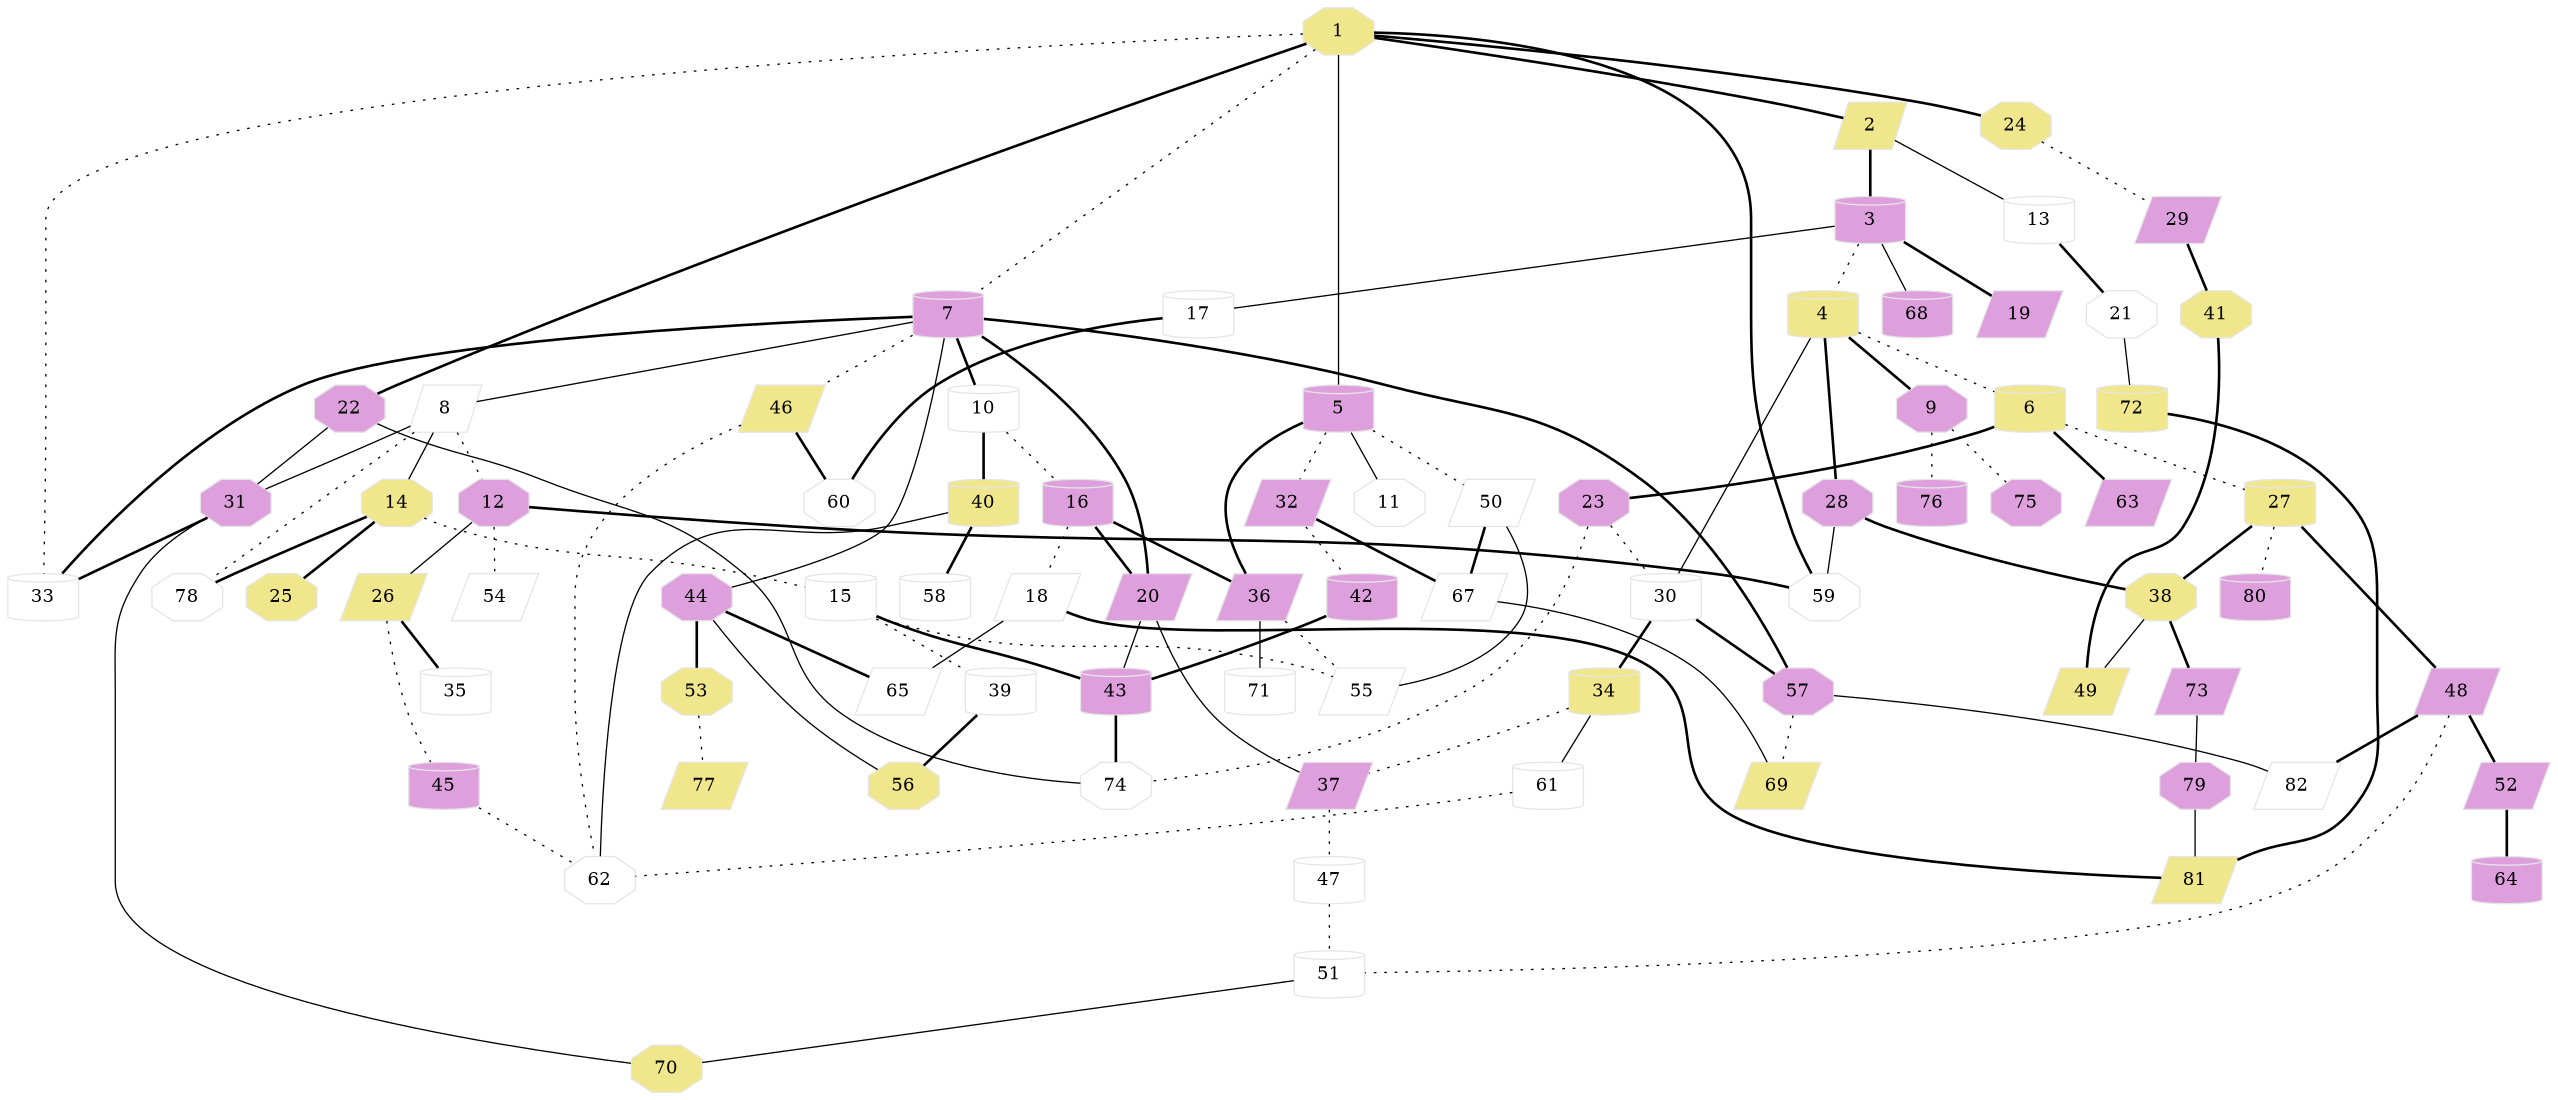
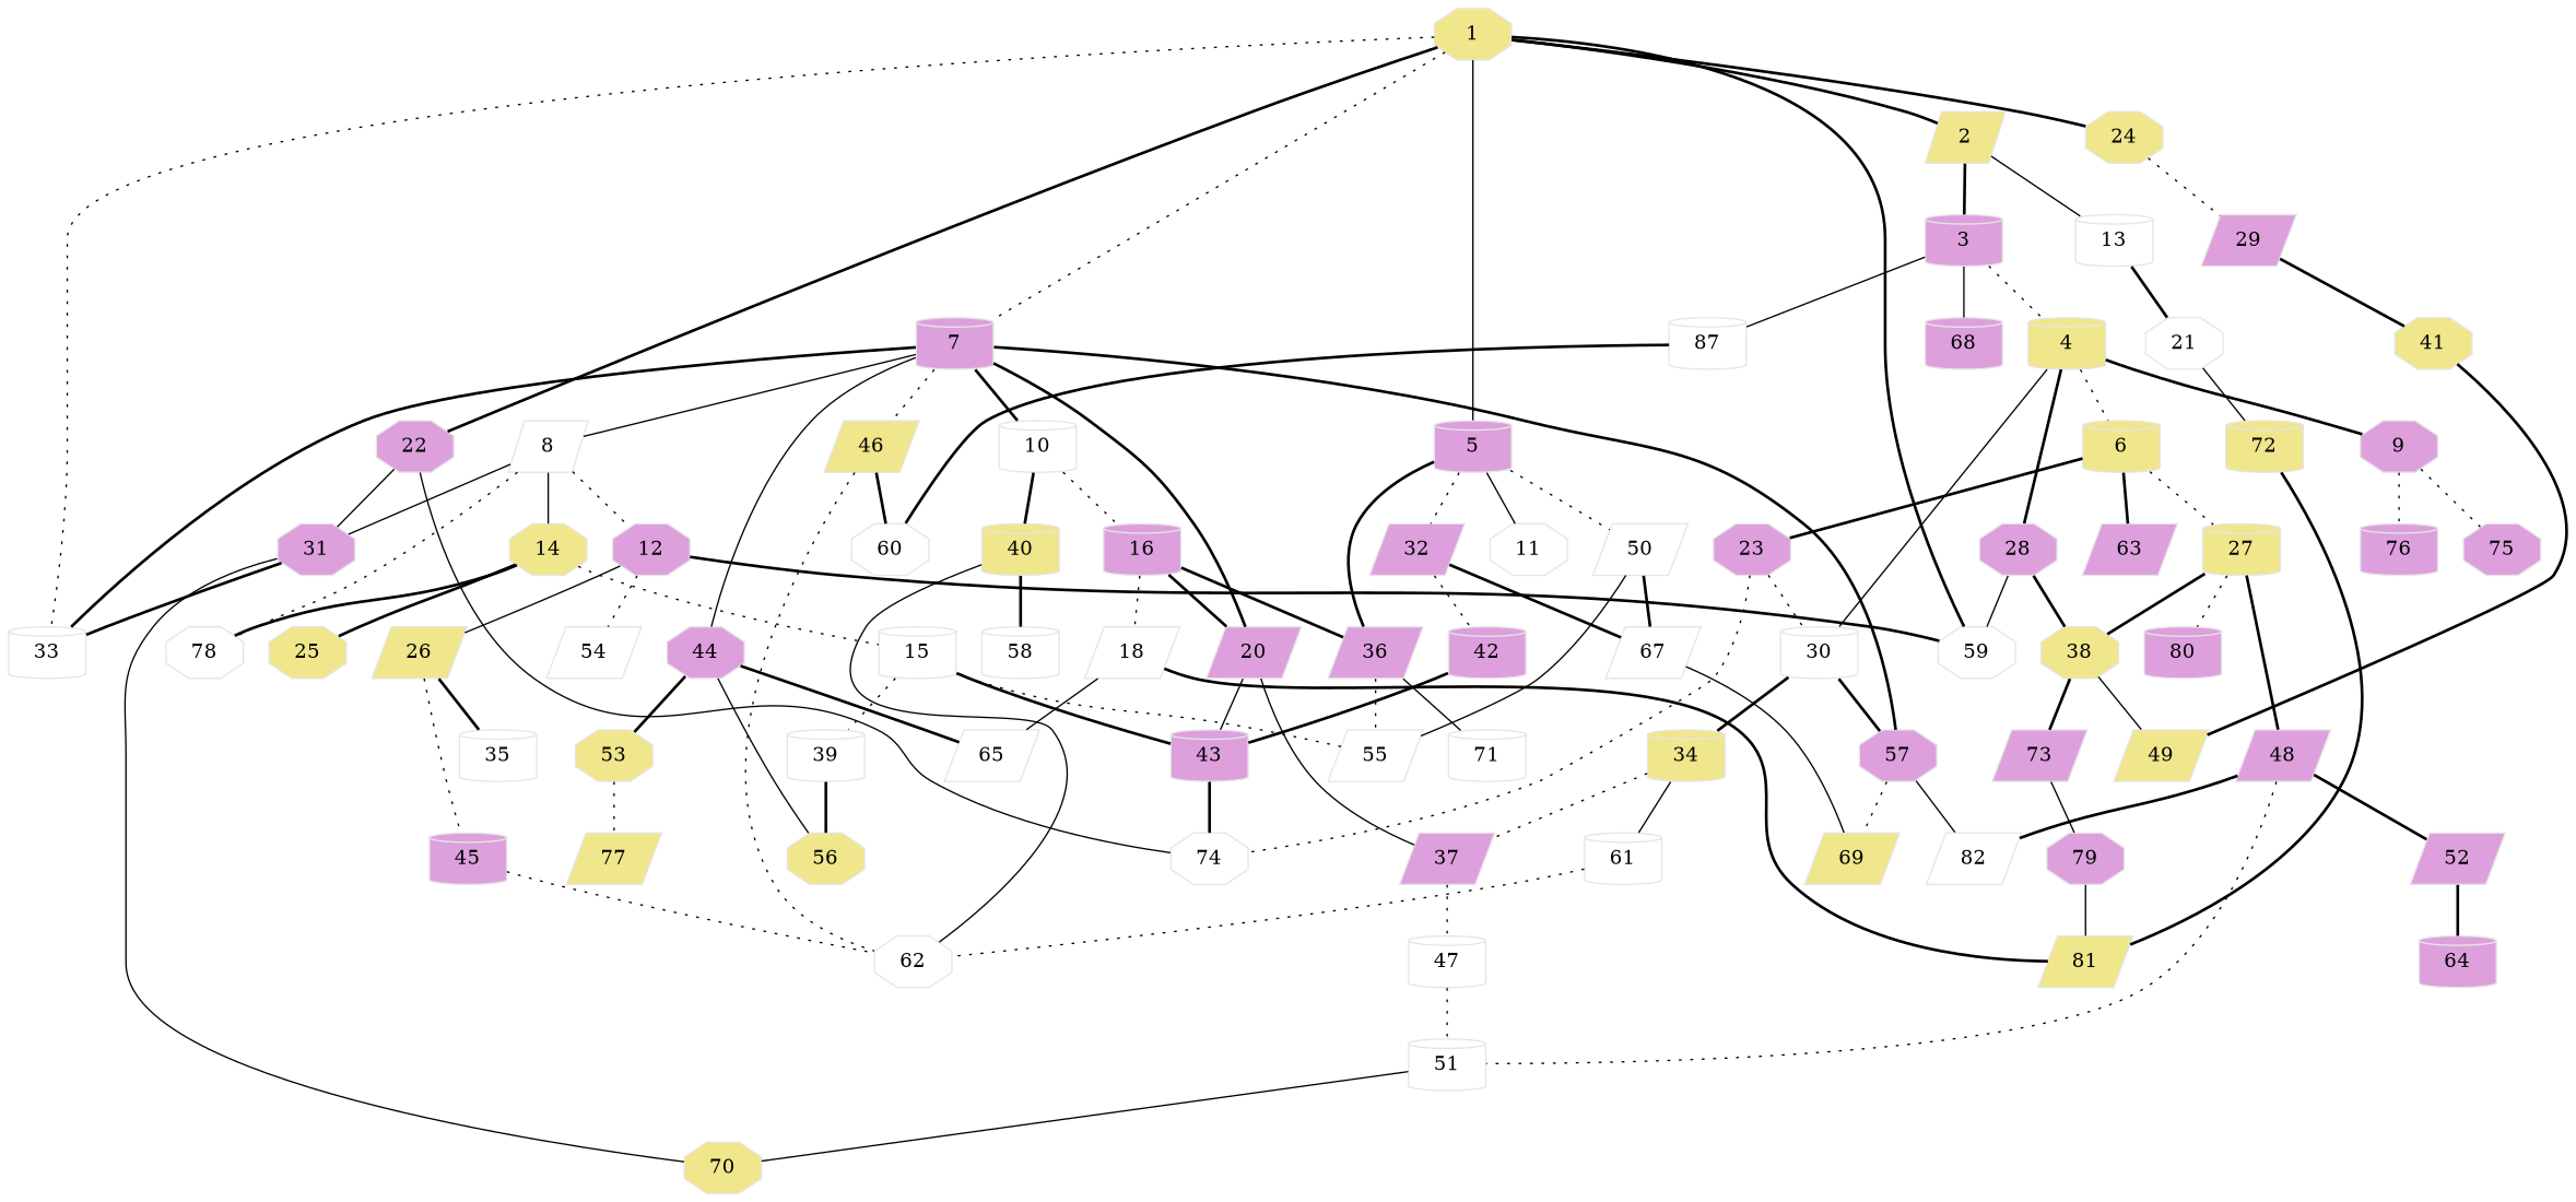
  graph {
    node [color=gray90 fillcolor=plum shape=cylinder style=filled]
    edge [style=bold weight=1.0]
    1 [fillcolor=khaki shape=octagon]
    2 [fillcolor=khaki shape=parallelogram]
    5
    7
    22 [shape=octagon]
    24 [fillcolor=khaki shape=octagon]
    33 [fillcolor=white]
    59 [fillcolor=white shape=octagon]
    3
    13 [fillcolor=white]
    11 [fillcolor=white shape=octagon]
    32 [shape=parallelogram]
    36 [shape=parallelogram]
    50 [fillcolor=white shape=parallelogram]
    8 [fillcolor=white shape=parallelogram]
    10 [fillcolor=white]
    20 [shape=parallelogram]
    44 [shape=octagon]
    46 [fillcolor=khaki shape=parallelogram]
    57 [shape=octagon]
    31 [shape=octagon]
    74 [fillcolor=white shape=octagon]
    29 [shape=parallelogram]
    4 [fillcolor=khaki]
-   17 [fillcolor=white]
-   19 [shape=parallelogram]
+   17 [fillcolor=white label=87]
    68
    21 [fillcolor=white shape=octagon]
    6 [fillcolor=khaki]
    9 [shape=octagon]
    28 [shape=octagon]
    30 [fillcolor=white]
    60 [fillcolor=white shape=octagon]
    23 [shape=octagon]
    27 [fillcolor=khaki]
    63 [shape=parallelogram]
    75 [shape=octagon]
    76
    38 [fillcolor=khaki shape=octagon]
    34 [fillcolor=khaki]
    42
    67 [fillcolor=white shape=parallelogram]
    55 [fillcolor=white shape=parallelogram]
    71 [fillcolor=white]
    48 [shape=parallelogram]
    80
    12 [shape=octagon]
    14 [fillcolor=khaki shape=octagon]
    78 [fillcolor=white shape=octagon]
    16
    40 [fillcolor=khaki]
    43
    37 [shape=parallelogram]
    65 [fillcolor=white shape=parallelogram]
    56 [fillcolor=khaki shape=octagon]
    53 [fillcolor=khaki shape=octagon]
    62 [fillcolor=white shape=octagon]
    82 [fillcolor=white shape=parallelogram]
    69 [fillcolor=khaki shape=parallelogram]
    26 [fillcolor=khaki shape=parallelogram]
    54 [fillcolor=white shape=parallelogram]
    15 [fillcolor=white]
    25 [fillcolor=khaki shape=octagon]
    70 [fillcolor=khaki shape=octagon]
    18 [fillcolor=white shape=parallelogram]
    58 [fillcolor=white]
    35 [fillcolor=white]
    45
    72 [fillcolor=khaki]
    39 [fillcolor=white]
    81 [fillcolor=khaki shape=parallelogram]
    47 [fillcolor=white]
    41 [fillcolor=khaki shape=octagon]
    49 [fillcolor=khaki shape=parallelogram]
    73 [shape=parallelogram]
    51 [fillcolor=white]
    52 [shape=parallelogram]
    61 [fillcolor=white]
    79 [shape=octagon]
    77 [fillcolor=khaki shape=parallelogram]
    64
    1 -- 2
    1 -- 5 [style=solid]
    1 -- 7 [style=dotted]
    1 -- 22
    1 -- 24
    1 -- 33 [style=dotted]
    1 -- 59
    2 -- 3
    2 -- 13 [style=solid]
    5 -- 11 [style=solid]
    5 -- 32 [style=dotted]
    5 -- 36
    5 -- 50 [style=dotted]
    7 -- 33
    7 -- 8 [style=solid]
    7 -- 10
    7 -- 20
    7 -- 44 [style=solid]
    7 -- 46 [style=dotted]
    7 -- 57
    22 -- 31 [style=solid]
    22 -- 74 [style=solid]
    24 -- 29 [style=dotted]
    3 -- 4 [style=dotted]
    3 -- 17 [style=solid]
-   3 -- 19
    3 -- 68 [style=solid]
    13 -- 21
    32 -- 42 [style=dotted]
    32 -- 67
    36 -- 55 [style=dotted]
    36 -- 71 [style=solid]
    50 -- 67
    50 -- 55 [style=solid]
    8 -- 31 [style=solid]
    8 -- 12 [style=dotted]
    8 -- 14 [style=solid]
    8 -- 78 [style=dotted]
    10 -- 16 [style=dotted]
    10 -- 40
    20 -- 43 [style=solid]
    20 -- 37 [style=solid]
    44 -- 65
    44 -- 56 [style=solid]
    44 -- 53
    46 -- 60
    46 -- 62 [style=dotted]
    57 -- 82 [style=solid]
    57 -- 69 [style=dotted]
    31 -- 33
    31 -- 70 [style=solid]
    29 -- 41
    4 -- 6 [style=dotted]
    4 -- 9
    4 -- 28
    4 -- 30 [style=solid]
    17 -- 60
    21 -- 72 [style=solid]
    6 -- 23
    6 -- 27 [style=dotted]
    6 -- 63
    9 -- 75 [style=dotted]
    9 -- 76 [style=dotted]
    28 -- 59 [style=solid weight=2.0]
    28 -- 38
    30 -- 57
    30 -- 34
    23 -- 74 [style=dotted]
    23 -- 30 [style=dotted]
    27 -- 38
    27 -- 48
    27 -- 80 [style=dotted]
    38 -- 49 [style=solid]
    38 -- 73
    34 -- 37 [style=dotted]
    34 -- 61 [style=solid]
    42 -- 43
    67 -- 69 [style=solid]
    48 -- 82
    48 -- 51 [style=dotted]
    48 -- 52
    12 -- 59
    12 -- 26 [style=solid]
    12 -- 54 [style=dotted]
    14 -- 78
    14 -- 15 [style=dotted]
    14 -- 25
    16 -- 36
    16 -- 20
    16 -- 18 [style=dotted]
    40 -- 62 [style=solid]
    40 -- 58
    43 -- 74
    37 -- 47 [style=dotted]
    53 -- 77 [style=dotted]
    26 -- 35
    26 -- 45 [style=dotted]
    15 -- 55 [style=dotted]
    15 -- 43
    15 -- 39 [style=dotted]
    18 -- 65 [style=solid]
    18 -- 81
    45 -- 62 [style=dotted]
    72 -- 81
    39 -- 56
    47 -- 51 [style=dotted]
    41 -- 49
    73 -- 79 [style=solid]
    51 -- 70 [style=solid]
    52 -- 64
    61 -- 62 [style=dotted]
    79 -- 81 [style=solid]
  }
